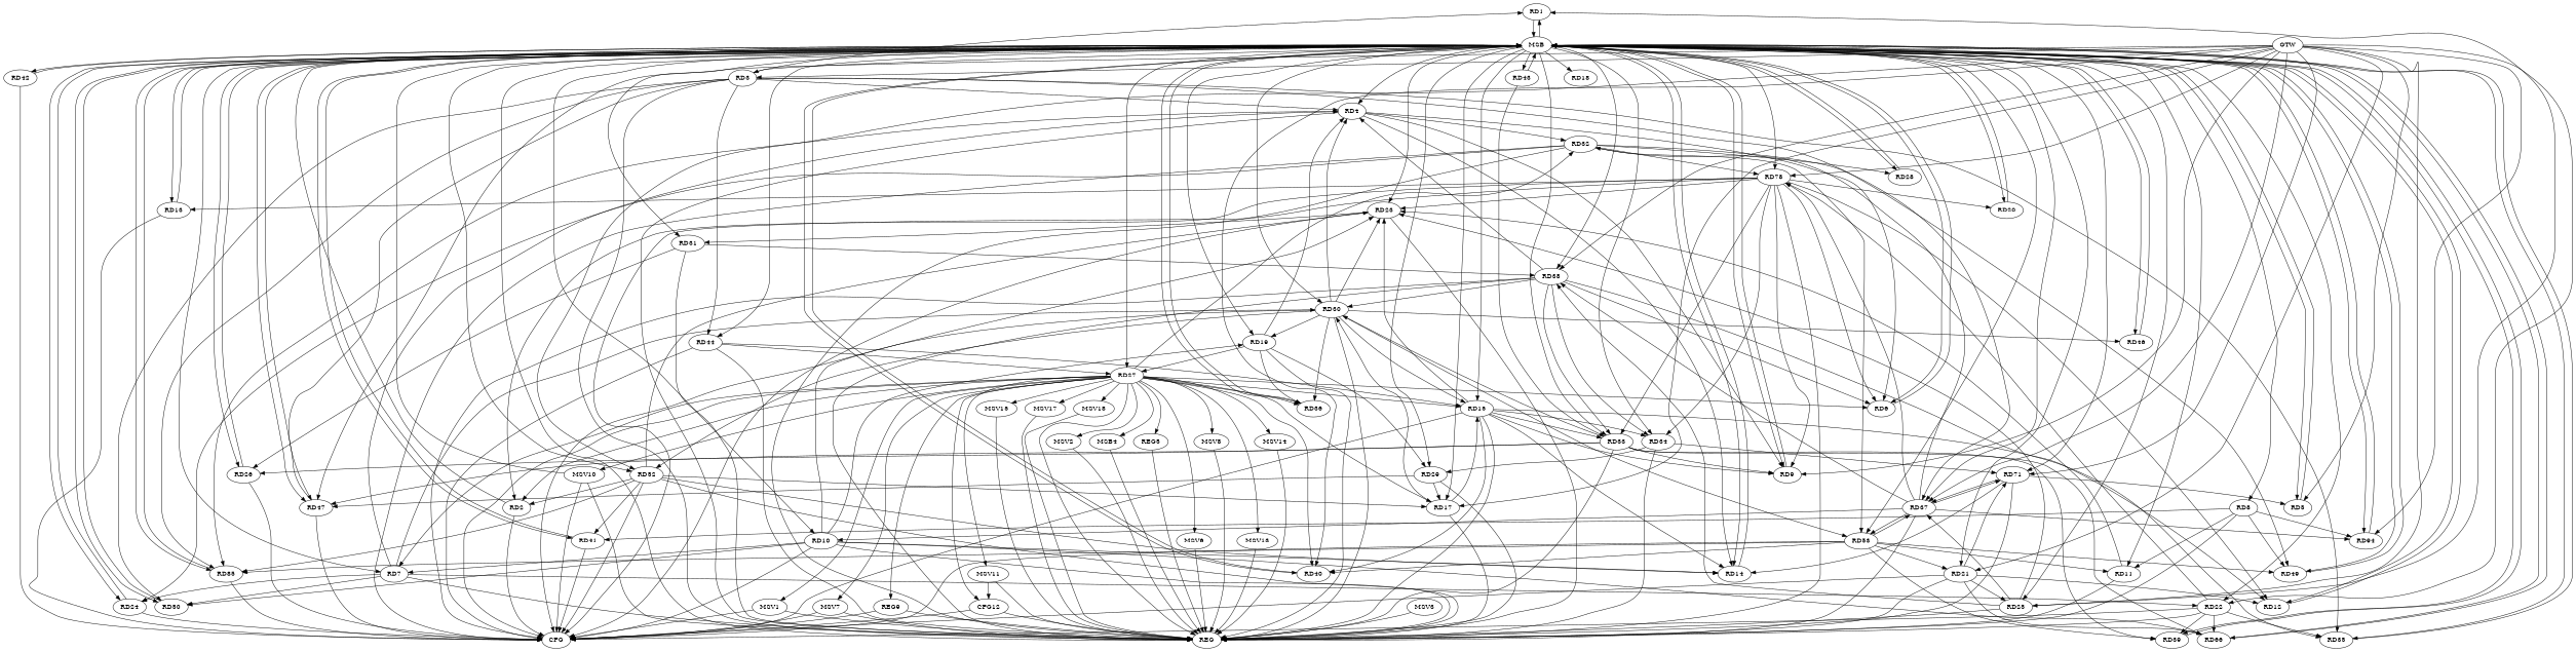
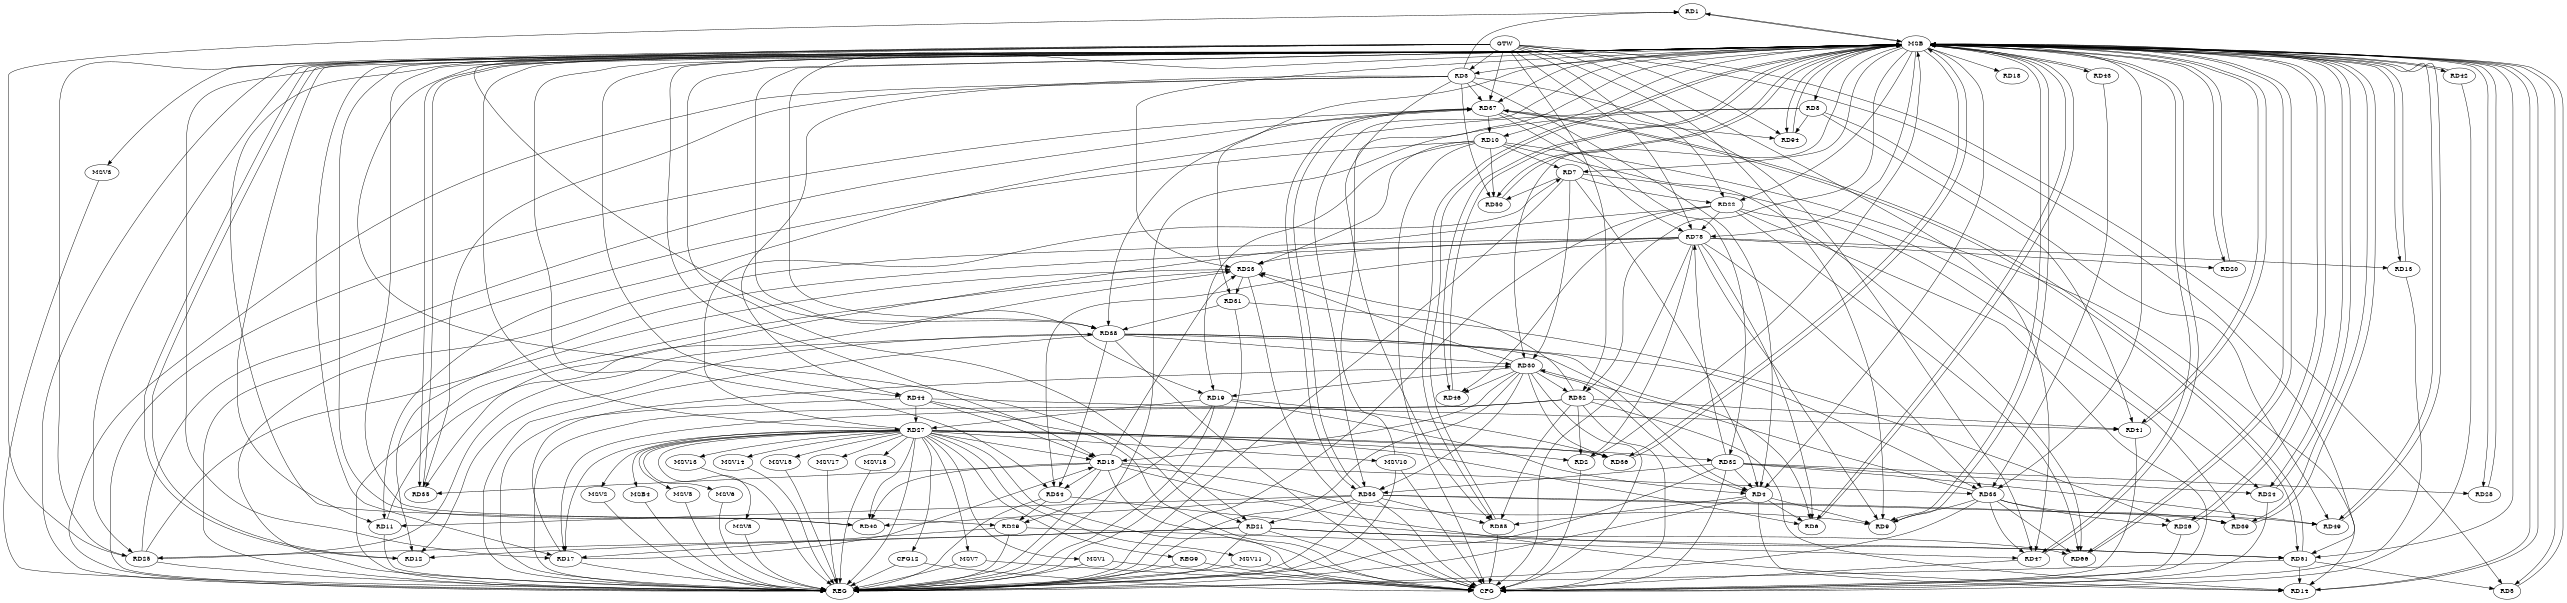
  strict digraph {
    n1 [label=RD1]
    n2 [label=MSB]
    n3 [label=RD3]
    n4 [label=RD4]
    n5 [label=RD35]
    n6 [label=RD37]
    n7 [label=RD44]
    n8 [label=RD85]
    n9 [label=RD47]
    n10 [label=RD50]
    n11 [label=REG]
    n12 [label=RD6]
    n13 [label=RD9]
    n14 [label=RD14]
    n15 [label=RD5]
    n16 [label=RD7]
    n17 [label=RD22]
    n18 [label=RD24]
    n19 [label=RD30]
    n20 [label=RD8]
    n21 [label=RD11]
    n22 [label=RD41]
    n23 [label=RD49]
    n24 [label=RD94]
    n25 [label=RD10]
    n26 [label=RD66]
    n27 [label=RD19]
    n28 [label=RD23]
    n29 [label=RD12]
    n30 [label=RD13]
    n31 [label=RD15]
    n32 [label=RD33]
    n33 [label=RD34]
    n34 [label=RD40]
    n35 [label=RD17]
    n36 [label=RD18]
    n37 [label=RD27]
    n38 [label=RD29]
    n39 [label=RD36]
    n40 [label=RD20]
    n41 [label=RD21]
    n42 [label=RD25]
-   n43 [label=RD71]
+   n43 [label=RD51]
    n44 [label=RD39]
    n45 [label=RD46]
    n46 [label=RD78]
    n47 [label=RD31]
    n48 [label=RD38]
    n49 [label=RD26]
    n50 [label=RD28]
    n51 [label=RD52]
    n52 [label=RD53]
    n53 [label=RD43]
    n54 [label=RD42]
    n55 [label=RD2]
    n56 [label=CFG]
    n57 [label=RD32]
    n58 [label=MSV1]
    n59 [label=MSV2]
    n60 [label=MSB4]
-   n61 [label=REG5]
+   n61 [label=MSV5]
    n62 [label=MSV6]
    n63 [label=MSV7]
    n64 [label=MSV8]
    n65 [label=REG9]
    n66 [label=MSV10]
    n67 [label=MSV11]
    n68 [label=CFG12]
    n69 [label=MSV13]
    n70 [label=MSV14]
    n71 [label=MSV15]
    n72 [label=MSV17]
    n73 [label=MSV18]
    n74 [label=MSV3]
    n75 [label=GTW]
    n1 -> n2
    n2 -> n1
    n2 -> n3
    n2 -> n4
    n2 -> n5
    n2 -> n6
    n2 -> n7
    n2 -> n8
    n2 -> n9
    n2 -> n10
    n2 -> n11
    n2 -> n12
    n2 -> n13
    n2 -> n14
    n2 -> n15
    n2 -> n16
    n2 -> n17
    n2 -> n18
    n2 -> n19
    n2 -> n20
    n2 -> n21
    n2 -> n22
    n2 -> n23
    n2 -> n24
    n2 -> n25
    n2 -> n26
    n2 -> n27
    n2 -> n28
    n2 -> n29
    n2 -> n30
    n2 -> n31
    n2 -> n32
    n2 -> n33
-   n2 -> n34
+   n2 -> n74
    n2 -> n35
    n2 -> n36
    n2 -> n37
    n2 -> n38
    n2 -> n39
    n2 -> n40
    n2 -> n41
    n2 -> n42
    n2 -> n43
    n2 -> n44
    n2 -> n45
    n2 -> n46
    n2 -> n47
    n2 -> n48
    n2 -> n49
    n2 -> n50
    n2 -> n51
    n2 -> n52
    n2 -> n53
    n2 -> n54
    n3 -> n1
    n3 -> n4
    n3 -> n5
    n3 -> n6
    n3 -> n7
    n3 -> n8
    n3 -> n9
    n3 -> n10
    n3 -> n11
    n4 -> n8
    n4 -> n11
    n4 -> n12
    n4 -> n13
    n4 -> n14
-   n4 -> n57
+   n57 -> n4
    n5 -> n2
    n6 -> n11
    n6 -> n24
    n6 -> n25
    n6 -> n43
    n6 -> n46
    n6 -> n48
    n6 -> n52
    n6 -> n57
    n7 -> n11
+   n7 -> n22
    n7 -> n31
    n7 -> n37
    n7 -> n56
    n8 -> n2
    n8 -> n56
    n9 -> n2
    n9 -> n56
    n10 -> n2
    n12 -> n2
    n13 -> n2
    n14 -> n2
    n15 -> n2
    n16 -> n4
    n16 -> n10
    n16 -> n11
    n16 -> n17
    n16 -> n18
    n16 -> n19
    n17 -> n5
    n17 -> n11
    n17 -> n26
    n17 -> n44
+   n17 -> n45
    n17 -> n46
    n17 -> n56
    n18 -> n2
    n18 -> n56
    n19 -> n4
    n19 -> n11
    n19 -> n27
    n19 -> n28
    n19 -> n31
    n19 -> n39
    n19 -> n45
    n19 -> n51
    n19 -> n52
    n19 -> n56
    n20 -> n11
    n20 -> n21
    n20 -> n22
    n20 -> n23
    n20 -> n24
    n21 -> n11
    n21 -> n28
    n22 -> n2
    n22 -> n56
    n23 -> n2
    n24 -> n2
    n25 -> n10
    n25 -> n11
    n25 -> n14
    n25 -> n16
    n25 -> n26
    n25 -> n27
    n25 -> n28
    n25 -> n56
    n26 -> n2
    n27 -> n4
    n27 -> n11
    n27 -> n37
    n27 -> n38
    n27 -> n39
    n28 -> n11
    n28 -> n47
    n28 -> n56
    n29 -> n2
    n30 -> n2
    n30 -> n56
    n31 -> n5
    n31 -> n11
    n31 -> n13
    n31 -> n14
    n31 -> n28
    n31 -> n32
    n31 -> n33
    n31 -> n34
    n31 -> n56
    n32 -> n9
    n32 -> n11
    n32 -> n13
    n32 -> n19
    n32 -> n26
    n32 -> n44
    n32 -> n49
    n33 -> n11
    n33 -> n38
    n33 -> n43
    n34 -> n2
    n35 -> n11
    n35 -> n19
    n35 -> n31
    n37 -> n11
    n37 -> n12
    n37 -> n16
    n37 -> n31
    n37 -> n34
    n37 -> n35
    n37 -> n39
    n37 -> n55
    n37 -> n56
    n37 -> n57
    n37 -> n58
    n37 -> n59
    n37 -> n60
    n37 -> n61
    n37 -> n62
    n37 -> n63
    n37 -> n64
    n37 -> n65
    n37 -> n66
    n37 -> n67
    n37 -> n68
    n37 -> n69
    n37 -> n70
    n37 -> n71
    n37 -> n72
    n37 -> n73
    n38 -> n9
    n38 -> n11
    n38 -> n35
    n39 -> n2
    n40 -> n2
    n41 -> n11
    n41 -> n26
    n41 -> n29
    n41 -> n42
    n41 -> n43
    n41 -> n56
    n42 -> n1
    n42 -> n6
    n42 -> n11
    n42 -> n28
    n42 -> n48
    n43 -> n6
    n43 -> n11
    n43 -> n14
    n43 -> n15
    n44 -> n2
    n45 -> n2
    n46 -> n11
    n46 -> n12
    n46 -> n13
    n46 -> n28
    n46 -> n29
    n46 -> n30
    n46 -> n32
    n46 -> n33
    n46 -> n40
    n46 -> n55
    n46 -> n56
    n47 -> n11
    n47 -> n48
    n47 -> n49
    n48 -> n4
    n48 -> n11
    n48 -> n12
    n48 -> n19
    n48 -> n29
    n48 -> n32
    n48 -> n33
    n48 -> n56
    n49 -> n2
    n49 -> n56
    n50 -> n2
    n51 -> n8
    n51 -> n11
    n51 -> n14
    n51 -> n22
    n51 -> n28
    n51 -> n35
    n51 -> n55
    n51 -> n56
    n52 -> n6
    n52 -> n8
+   n52 -> n11
    n52 -> n21
    n52 -> n23
    n52 -> n34
    n52 -> n41
    n52 -> n44
    n52 -> n56
    n53 -> n2
    n53 -> n32
    n54 -> n2
    n54 -> n56
    n55 -> n2
    n55 -> n56
    n57 -> n11
    n57 -> n18
    n57 -> n23
    n57 -> n46
    n57 -> n50
    n57 -> n52
    n57 -> n56
    n58 -> n11
    n58 -> n56
    n59 -> n11
    n60 -> n11
    n61 -> n11
    n62 -> n11
    n63 -> n11
    n63 -> n56
    n64 -> n11
    n65 -> n11
    n65 -> n56
    n66 -> n2
    n66 -> n11
    n66 -> n56
    n67 -> n11
-   n67 -> n68
+   n67 -> n56
    n68 -> n11
    n68 -> n56
    n69 -> n11
    n70 -> n11
    n71 -> n11
    n72 -> n11
    n73 -> n11
    n74 -> n11
    n75 -> n3
    n75 -> n6
    n75 -> n9
    n75 -> n13
    n75 -> n15
    n75 -> n17
    n75 -> n24
    n75 -> n34
    n75 -> n35
    n75 -> n41
    n75 -> n42
    n75 -> n43
    n75 -> n46
    n75 -> n48
    n75 -> n51
  }
